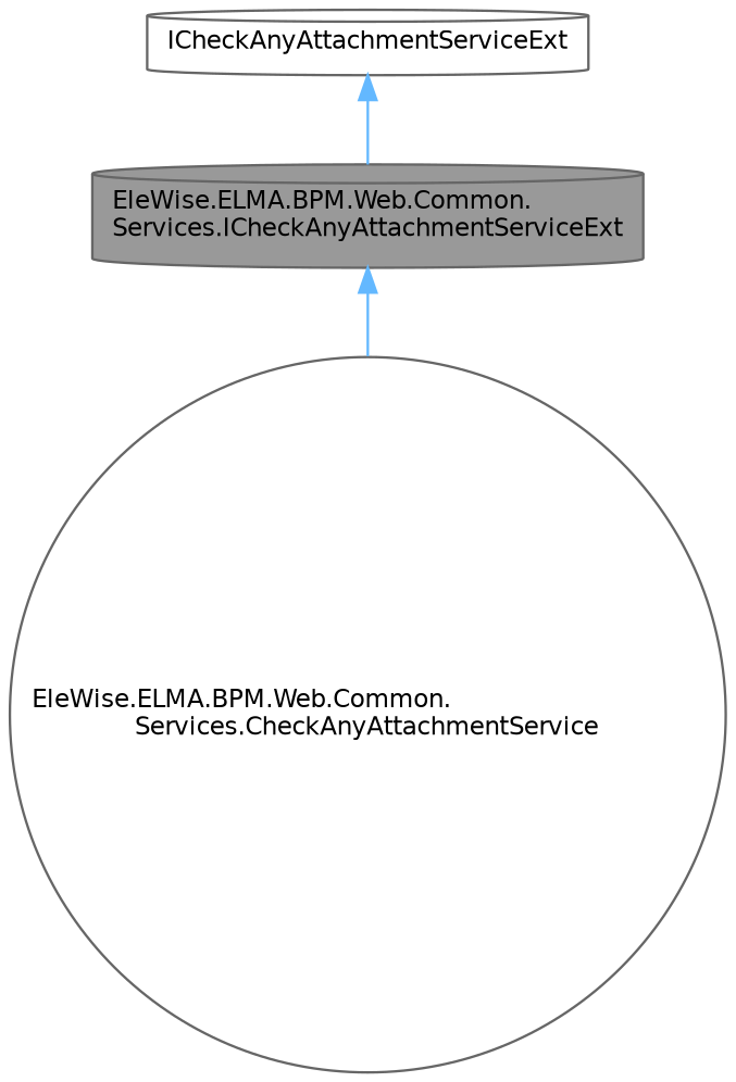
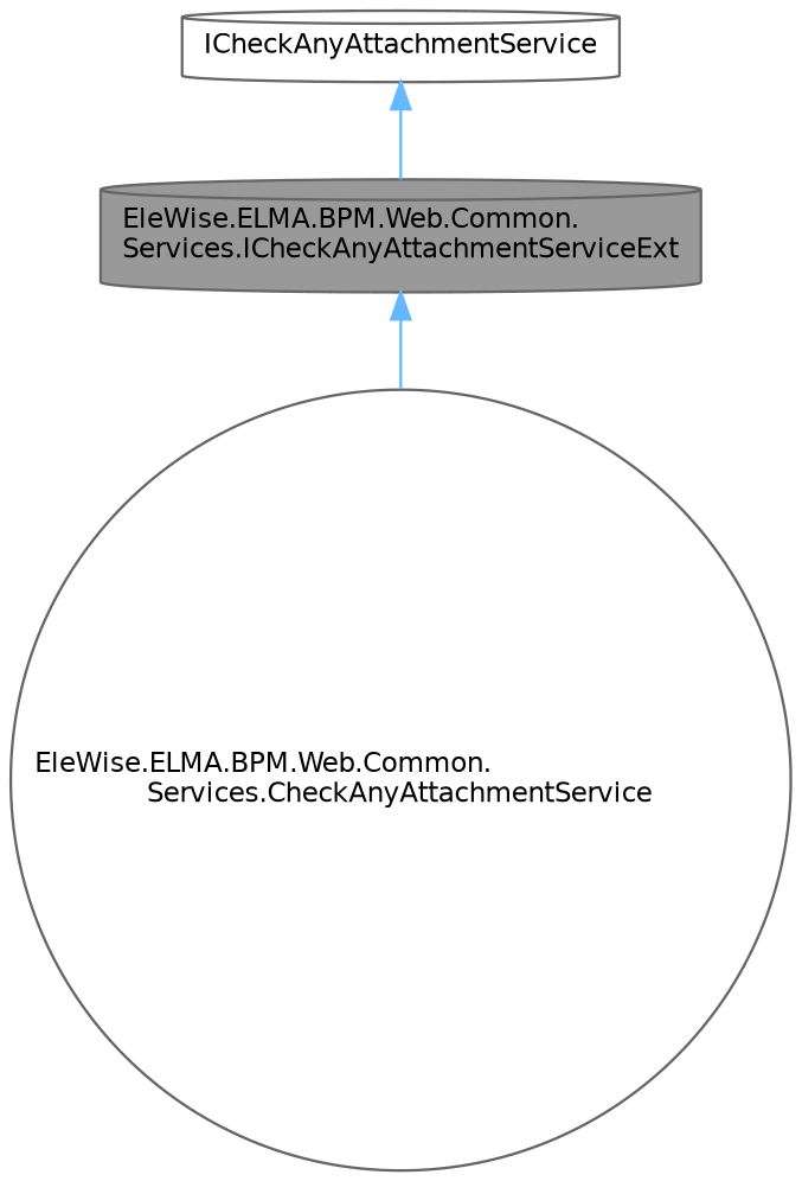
  digraph {
    node [color=gray40 fillcolor=white fontname=Helvetica fontsize=10 shape=cylinder style=filled]
    edge [color=steelblue1 dir=back fontname=Helvetica fontsize=10 labelfontname=Helvetica labelfontsize=10 style=solid]
    n1 [fillcolor=grey60 fontcolor=black height=0.2 label="EleWise.ELMA.BPM.Web.Common.\lServices.ICheckAnyAttachmentServiceExt" width=0.4]
    n2 [height=0.2 label="EleWise.ELMA.BPM.Web.Common.\lServices.CheckAnyAttachmentService" shape=circle width=0.4]
-   n3 [height=0.2 label=ICheckAnyAttachmentServiceExt width=0.4]
+   n3 [height=0.2 label=ICheckAnyAttachmentService width=0.4]
    n1 -> n2
    n3 -> n1
  }
